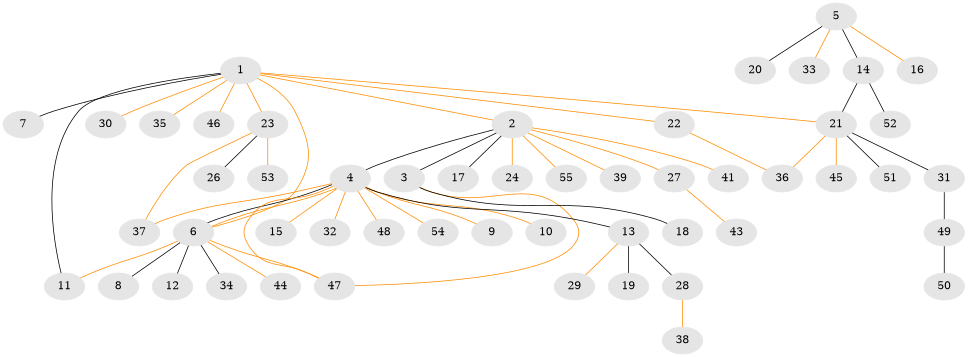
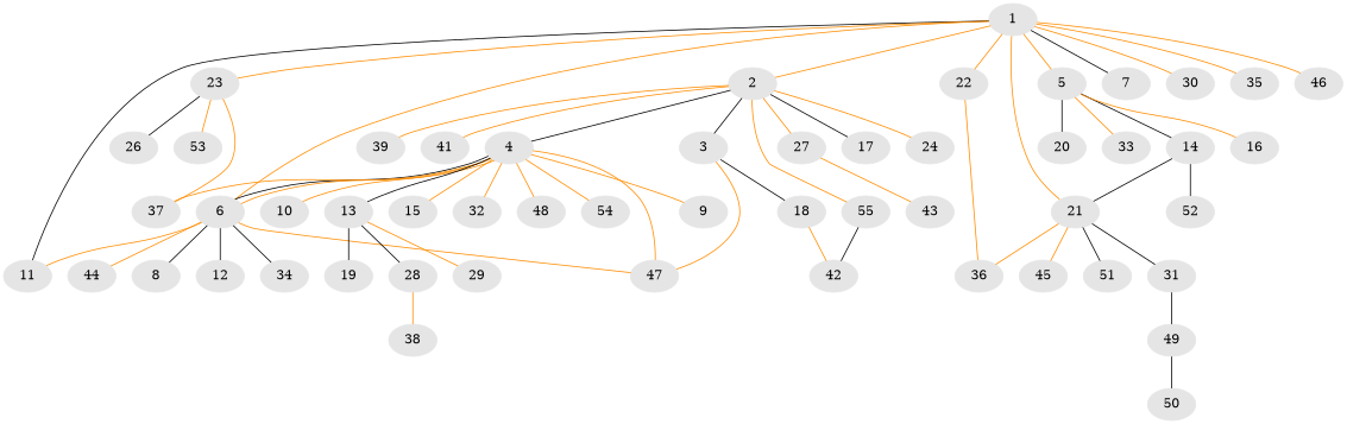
  graph {
    node [color=gray90 style=filled]
    edge [color=darkorange]
    1
    2
    5
    6
    7
    11
    21
    22
    23
    30
    35
    46
    3
    4
    17
    24
    n17 [label=55]
    27
    39
    41
    14
    16
    20
    33
    47
    8
    12
    34
    44
    31
    36
    45
    51
    37
    26
    53
    18
    9
    10
    13
    15
    32
    48
    54
+   42
    43
    19
    28
    29
    52
    38
    49
    50
    1 -- 2
+   1 -- 5
    1 -- 6
    1 -- 7 [color=black]
    1 -- 11 [color=black]
    1 -- 21
    1 -- 22
    1 -- 23
    1 -- 30
    1 -- 35
    1 -- 46
    2 -- 3 [color=black]
    2 -- 4 [color=black]
    2 -- 17 [color=black]
    2 -- 24
    2 -- n17
    2 -- 27
    2 -- 39
    2 -- 41
    5 -- 14 [color=black]
    5 -- 16
    5 -- 20 [color=black]
    5 -- 33
    6 -- 11
    6 -- 47
    6 -- 8 [color=black]
    6 -- 12 [color=black]
    6 -- 34 [color=black]
    6 -- 44
    21 -- 31 [color=black]
    21 -- 36
    21 -- 45
    21 -- 51 [color=black]
    22 -- 36
    23 -- 37
    23 -- 26 [color=black]
    23 -- 53
    3 -- 47
    3 -- 18 [color=black]
    4 -- 6 [color=black]
    4 -- 6
    4 -- 47
    4 -- 37
    4 -- 9
    4 -- 10
    4 -- 13 [color=black]
    4 -- 15
    4 -- 32
    4 -- 48
    4 -- 54
+   n17 -- 42 [color=black]
    27 -- 43
    14 -- 21 [color=black]
    14 -- 52 [color=black]
    31 -- 49 [color=black]
+   18 -- 42
    13 -- 19 [color=black]
    13 -- 28 [color=black]
    13 -- 29
    28 -- 38
    49 -- 50 [color=black]
  }
